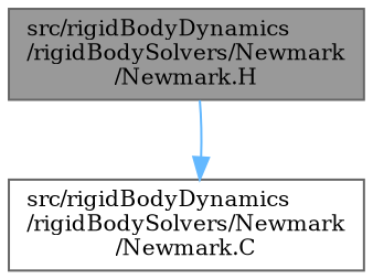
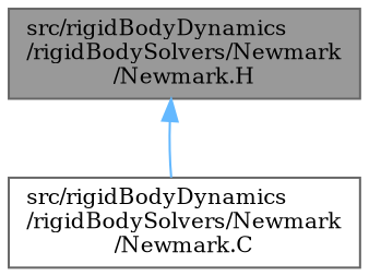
  digraph {
    fontname="DejaVu Serif"
    node [fontname="DejaVu Serif" fontsize=10 shape=box style=filled]
    n1 [color=gray40 fillcolor=grey60 fontcolor=black height=0.2 label="src/rigidBodyDynamics\l/rigidBodySolvers/Newmark\l/Newmark.H" width=0.4]
    n2 [color=grey40 fillcolor=white height=0.2 label="src/rigidBodyDynamics\l/rigidBodySolvers/Newmark\l/Newmark.C" width=0.4]
-   n2 -> n1 [color=steelblue1 dir=back fontname="DejaVu Serif" fontsize=10 labelfontname=Helvetica labelfontsize=10 style=solid]
+   n1 -> n2 [color=steelblue1 dir=back fontname="DejaVu Serif" fontsize=10 labelfontname=Helvetica labelfontsize=10 style=solid]
  }
